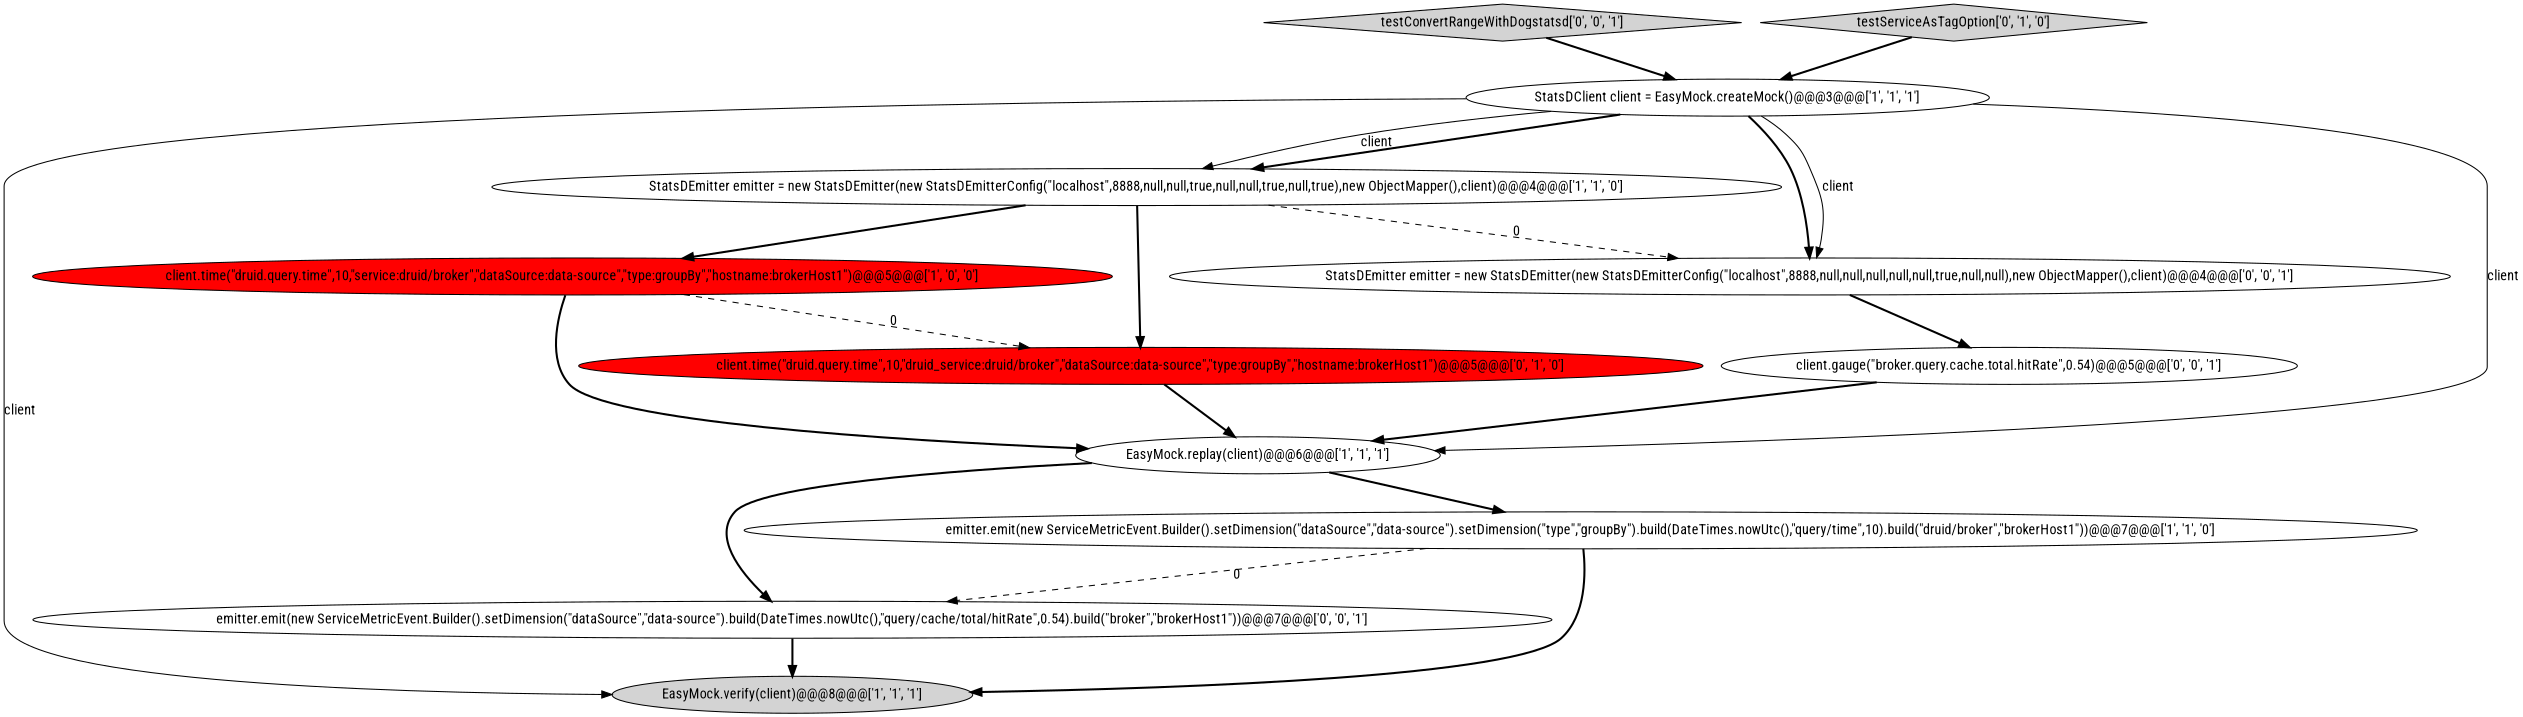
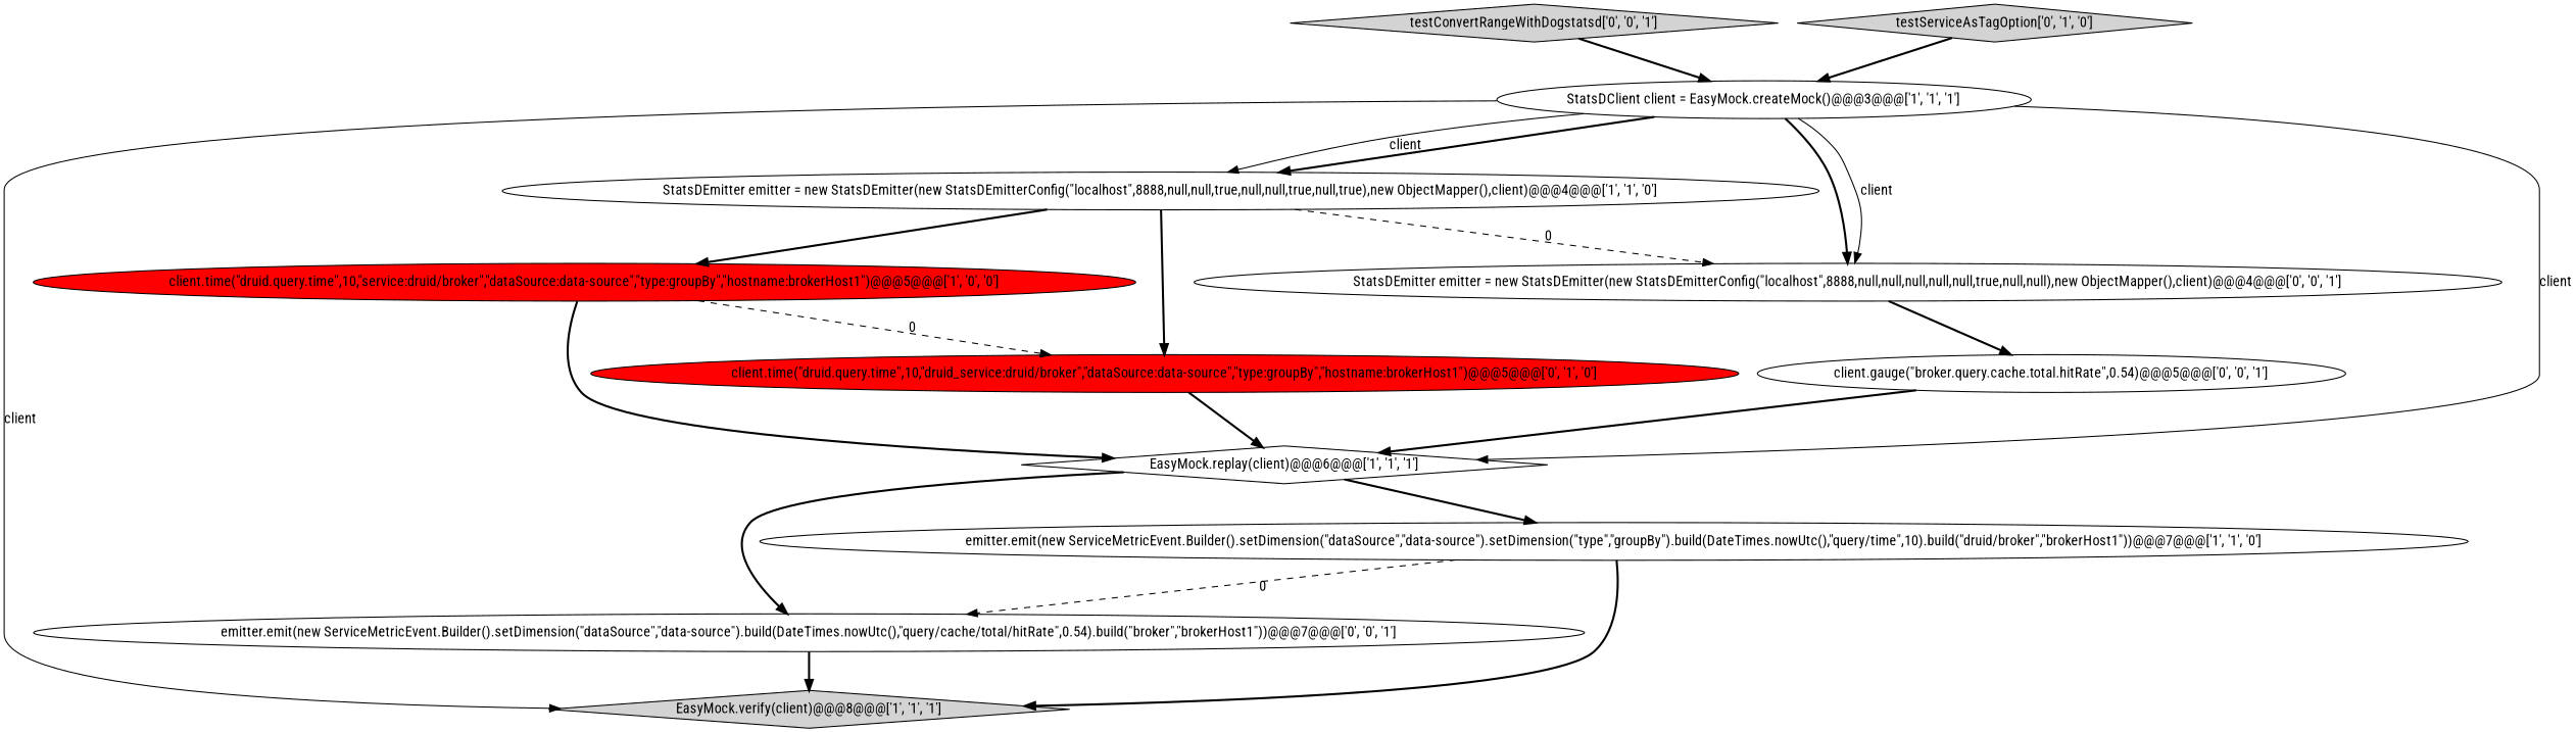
  digraph {
    fontname="Roboto Condensed"
    node [fillcolor=white fontname="Roboto Condensed" shape=ellipse style=filled]
    edge [fontname="Roboto Condensed" style=bold]
    n1 [label="client.gauge(\"broker.query.cache.total.hitRate\",0.54)@@@5@@@['0', '0', '1']"]
-   n2 [label="EasyMock.replay(client)@@@6@@@['1', '1', '1']"]
+   n2 [label="EasyMock.replay(client)@@@6@@@['1', '1', '1']" shape=diamond]
    n3 [label="emitter.emit(new ServiceMetricEvent.Builder().setDimension(\"dataSource\",\"data-source\").setDimension(\"type\",\"groupBy\").build(DateTimes.nowUtc(),\"query/time\",10).build(\"druid/broker\",\"brokerHost1\"))@@@7@@@['1', '1', '0']"]
    n4 [label="emitter.emit(new ServiceMetricEvent.Builder().setDimension(\"dataSource\",\"data-source\").build(DateTimes.nowUtc(),\"query/cache/total/hitRate\",0.54).build(\"broker\",\"brokerHost1\"))@@@7@@@['0', '0', '1']"]
    n5 [fillcolor=lightgray label="testConvertRangeWithDogstatsd['0', '0', '1']" shape=diamond]
    n6 [label="StatsDClient client = EasyMock.createMock()@@@3@@@['1', '1', '1']"]
-   n7 [fillcolor=lightgray label="EasyMock.verify(client)@@@8@@@['1', '1', '1']"]
+   n7 [fillcolor=lightgray label="EasyMock.verify(client)@@@8@@@['1', '1', '1']" shape=diamond]
    n8 [label="StatsDEmitter emitter = new StatsDEmitter(new StatsDEmitterConfig(\"localhost\",8888,null,null,true,null,null,true,null,true),new ObjectMapper(),client)@@@4@@@['1', '1', '0']"]
    n9 [label="StatsDEmitter emitter = new StatsDEmitter(new StatsDEmitterConfig(\"localhost\",8888,null,null,null,null,null,true,null,null),new ObjectMapper(),client)@@@4@@@['0', '0', '1']"]
    n10 [fillcolor=red label="client.time(\"druid.query.time\",10,\"service:druid/broker\",\"dataSource:data-source\",\"type:groupBy\",\"hostname:brokerHost1\")@@@5@@@['1', '0', '0']"]
    n11 [fillcolor=red label="client.time(\"druid.query.time\",10,\"druid_service:druid/broker\",\"dataSource:data-source\",\"type:groupBy\",\"hostname:brokerHost1\")@@@5@@@['0', '1', '0']"]
    n12 [fillcolor=lightgray label="testServiceAsTagOption['0', '1', '0']" shape=diamond]
    n1 -> n2
    n2 -> n3
    n2 -> n4
    n3 -> n4 [label=0 style=dashed]
    n3 -> n7
    n4 -> n7
    n5 -> n6
    n6 -> n2 [label=client style=solid]
    n6 -> n7 [label=client style=solid]
    n6 -> n8
    n6 -> n8 [label=client style=solid]
    n6 -> n9
    n6 -> n9 [label=client style=solid]
    n8 -> n9 [label=0 style=dashed]
    n8 -> n10
    n8 -> n11
    n9 -> n1
    n10 -> n2
    n10 -> n11 [label=0 style=dashed]
    n11 -> n2
    n12 -> n6
  }
